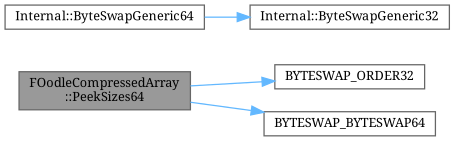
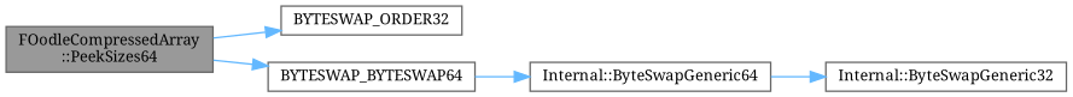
  digraph {
    fontname="Noto Serif"
    rankdir=LR
    node [color=grey40 fillcolor=white fontname="Noto Serif" fontsize=10 shape=box style=filled]
    edge [color=steelblue1 fontname="Noto Serif" fontsize=10 labelfontname=Helvetica labelfontsize=10 style=solid]
    n1 [color=gray40 fillcolor=grey60 fontcolor=black height=0.2 label="FOodleCompressedArray\l::PeekSizes64" width=0.4]
    n2 [height=0.2 label=BYTESWAP_ORDER32 width=0.4]
    n3 [height=0.2 label=BYTESWAP_BYTESWAP64 width=0.4]
    n4 [height=0.2 label="Internal::ByteSwapGeneric64" width=0.4]
    n5 [height=0.2 label="Internal::ByteSwapGeneric32" width=0.4]
    n1 -> n2
    n1 -> n3
+   n3 -> n4
    n4 -> n5
  }
